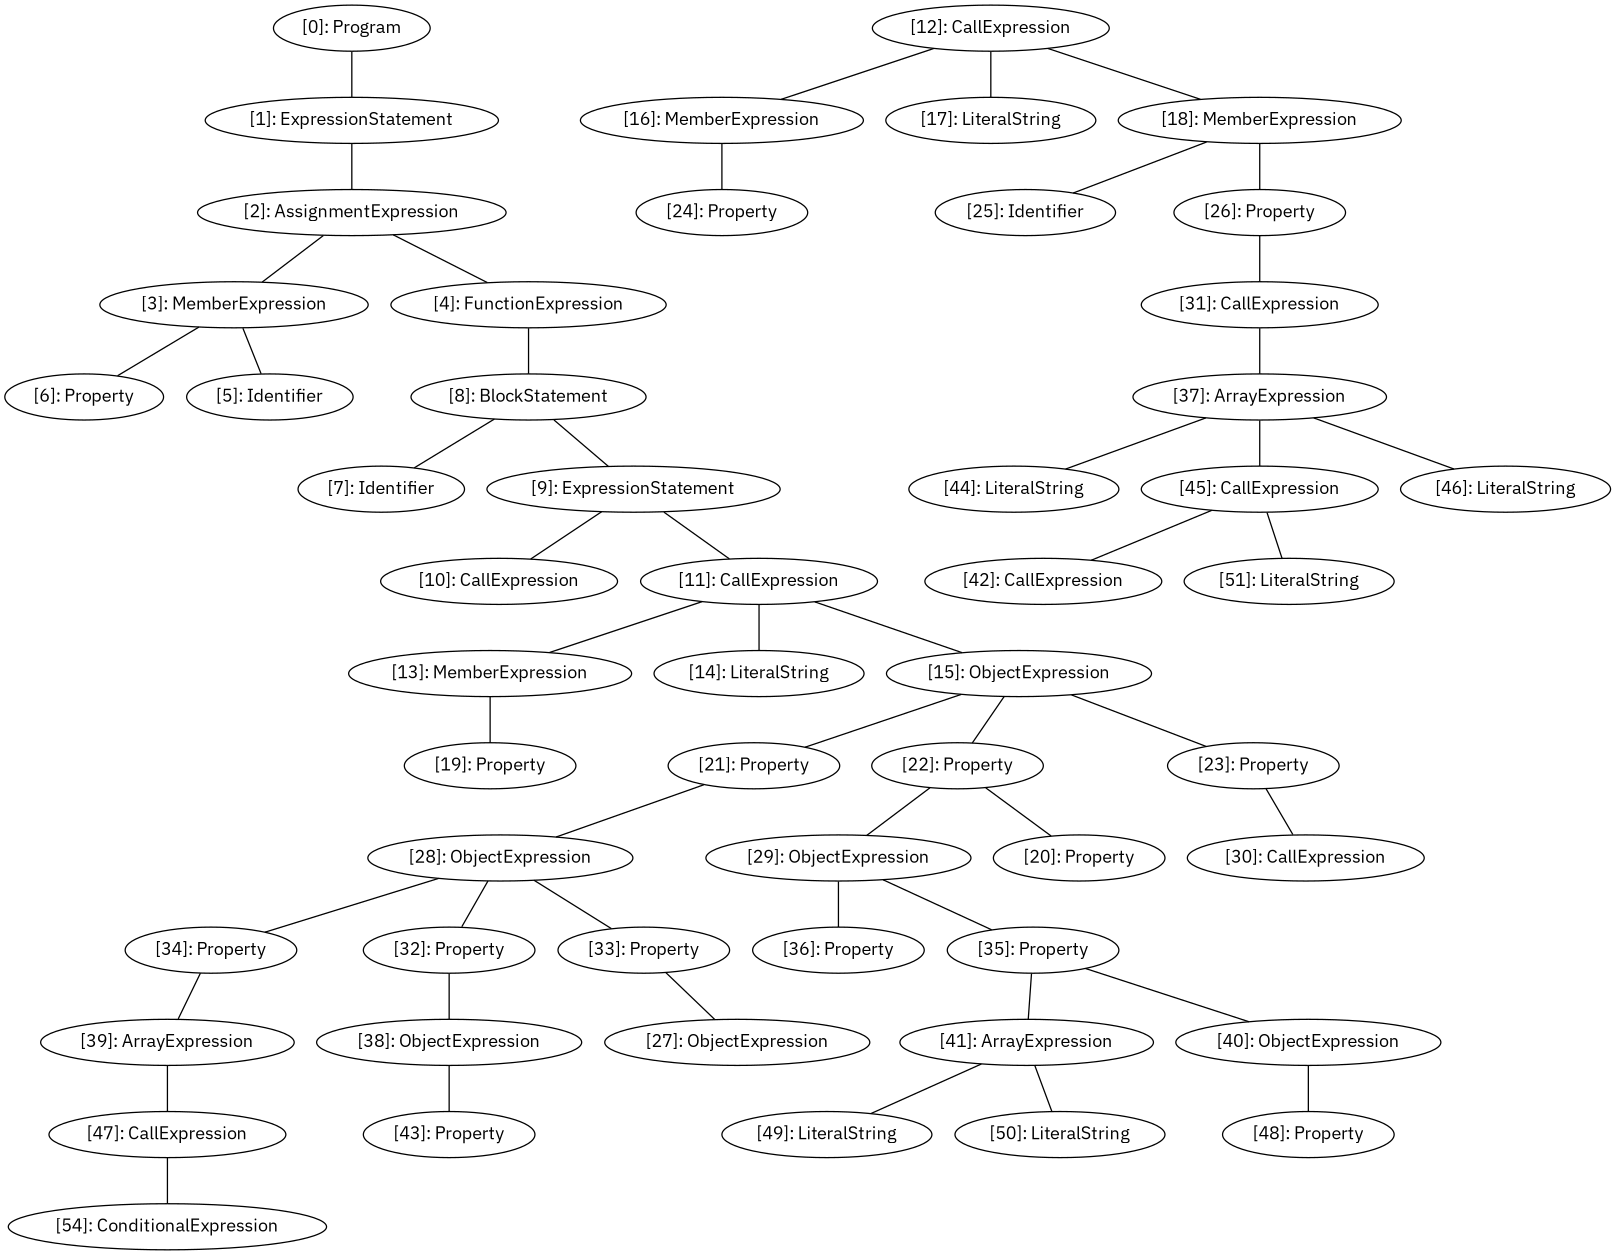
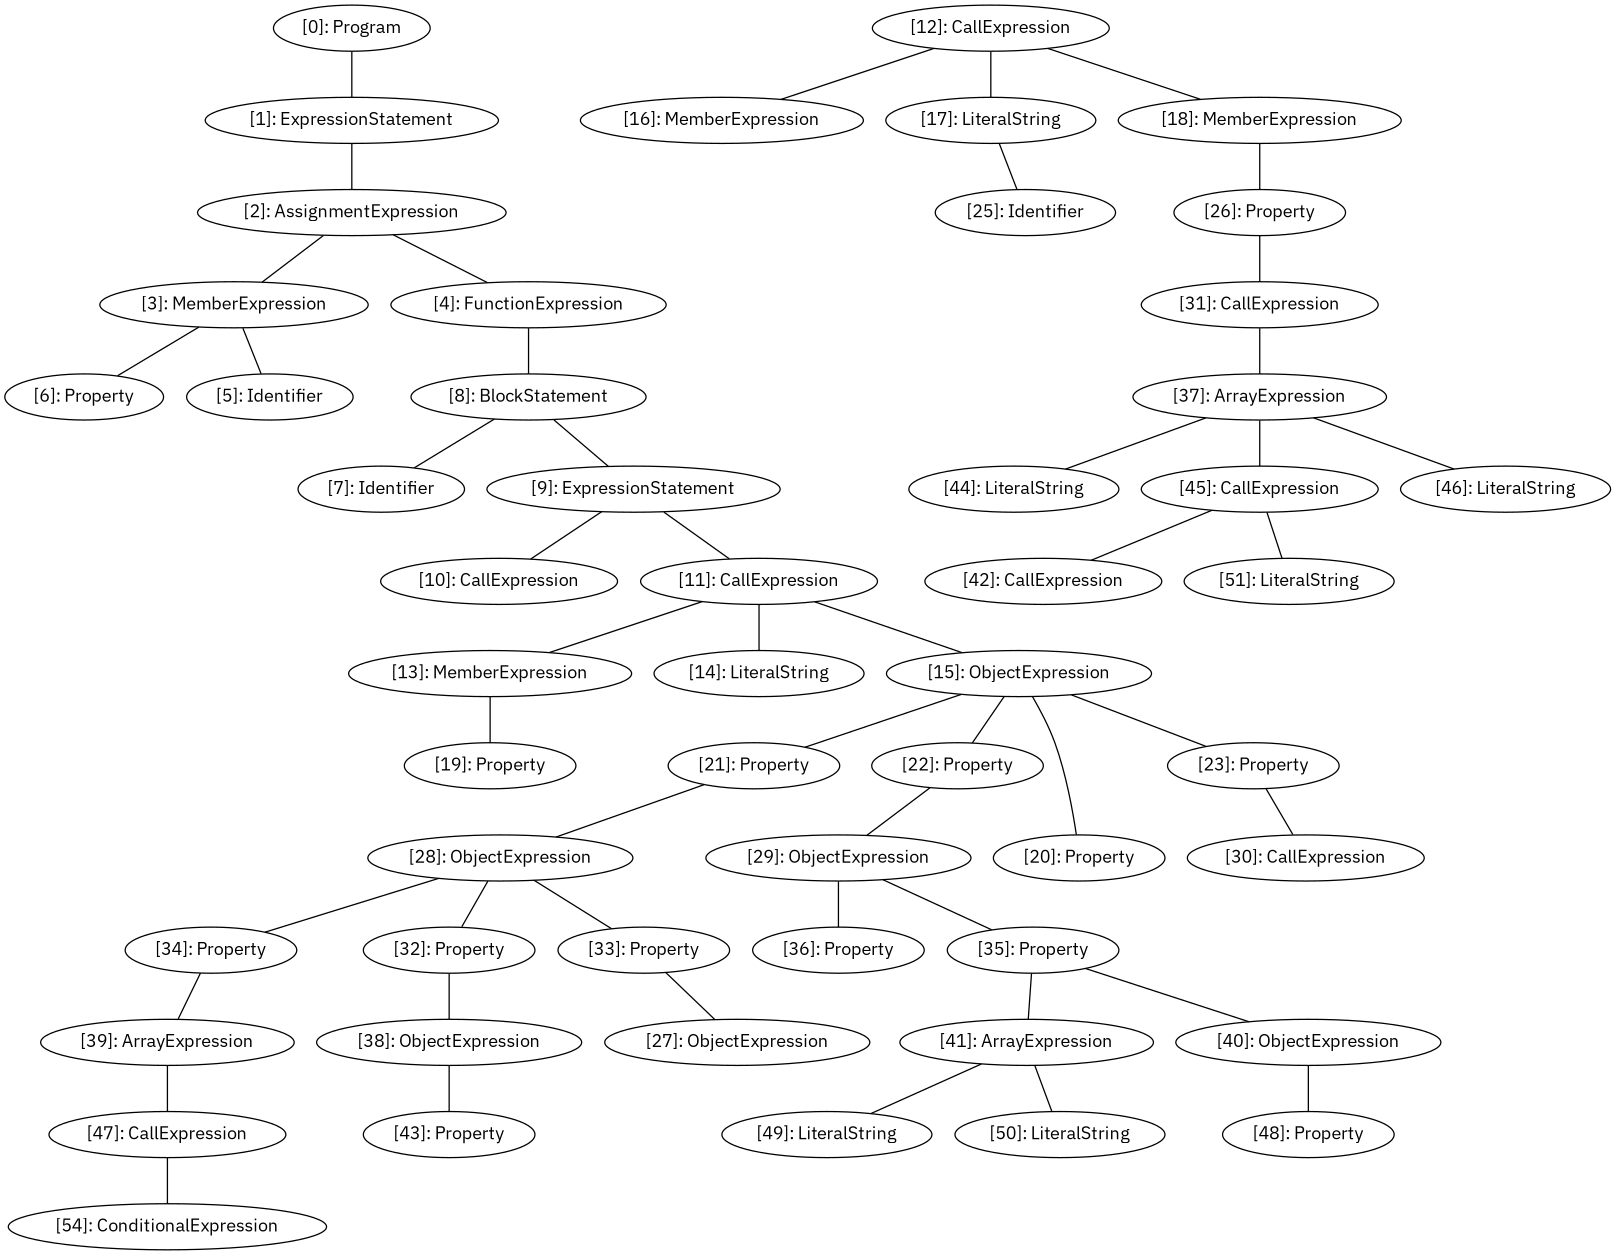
  graph {
    fontname="IBM Plex Sans"
    node [fontname="IBM Plex Sans"]
    edge [fontname="IBM Plex Sans"]
    n1 [label="[0]: Program"]
    n2 [label="[1]: ExpressionStatement"]
    n3 [label="[2]: AssignmentExpression"]
    n4 [label="[3]: MemberExpression"]
    n5 [label="[4]: FunctionExpression"]
    n6 [label="[5]: Identifier"]
    n7 [label="[6]: Property"]
    n8 [label="[8]: BlockStatement"]
    n9 [label="[7]: Identifier"]
    n10 [label="[9]: ExpressionStatement"]
    n11 [label="[10]: CallExpression"]
    n12 [label="[11]: CallExpression"]
    n13 [label="[13]: MemberExpression"]
    n14 [label="[14]: LiteralString"]
    n15 [label="[15]: ObjectExpression"]
    n16 [label="[12]: CallExpression"]
    n17 [label="[16]: MemberExpression"]
    n18 [label="[17]: LiteralString"]
    n19 [label="[18]: MemberExpression"]
    n20 [label="[19]: Property"]
    n21 [label="[20]: Property"]
    n22 [label="[21]: Property"]
    n23 [label="[22]: Property"]
    n24 [label="[23]: Property"]
-   n25 [label="[24]: Property"]
    n26 [label="[25]: Identifier"]
    n27 [label="[26]: Property"]
    n28 [label="[28]: ObjectExpression"]
    n29 [label="[29]: ObjectExpression"]
    n30 [label="[30]: CallExpression"]
    n31 [label="[31]: CallExpression"]
    n32 [label="[27]: ObjectExpression"]
    n33 [label="[32]: Property"]
    n34 [label="[33]: Property"]
    n35 [label="[34]: Property"]
    n36 [label="[35]: Property"]
    n37 [label="[36]: Property"]
    n38 [label="[37]: ArrayExpression"]
    n39 [label="[38]: ObjectExpression"]
    n40 [label="[39]: ArrayExpression"]
    n41 [label="[40]: ObjectExpression"]
    n42 [label="[41]: ArrayExpression"]
    n43 [label="[44]: LiteralString"]
    n44 [label="[45]: CallExpression"]
    n45 [label="[46]: LiteralString"]
    n46 [label="[43]: Property"]
    n47 [label="[47]: CallExpression"]
    n48 [label="[48]: Property"]
    n49 [label="[49]: LiteralString"]
    n50 [label="[50]: LiteralString"]
    n51 [label="[42]: CallExpression"]
    n52 [label="[51]: LiteralString"]
    n53 [label="[54]: ConditionalExpression"]
    n1 -- n2
    n2 -- n3
    n3 -- n4
    n3 -- n5
    n4 -- n6
    n4 -- n7
    n5 -- n8
    n8 -- n9
    n8 -- n10
    n10 -- n11
    n10 -- n12
    n12 -- n13
    n12 -- n14
    n12 -- n15
    n13 -- n20
-   n23 -- n21
+   n15 -- n21
    n15 -- n22
    n15 -- n23
    n15 -- n24
    n16 -- n17
    n16 -- n18
    n16 -- n19
-   n17 -- n25
-   n19 -- n26
+   n18 -- n26
    n19 -- n27
    n22 -- n28
    n23 -- n29
    n24 -- n30
    n27 -- n31
    n28 -- n33
    n28 -- n34
    n28 -- n35
    n29 -- n36
    n29 -- n37
    n31 -- n38
    n33 -- n39
    n34 -- n32
    n35 -- n40
    n36 -- n41
    n36 -- n42
    n38 -- n43
    n38 -- n44
    n38 -- n45
    n39 -- n46
    n40 -- n47
    n41 -- n48
    n42 -- n49
    n42 -- n50
    n44 -- n51
    n44 -- n52
    n47 -- n53
  }
